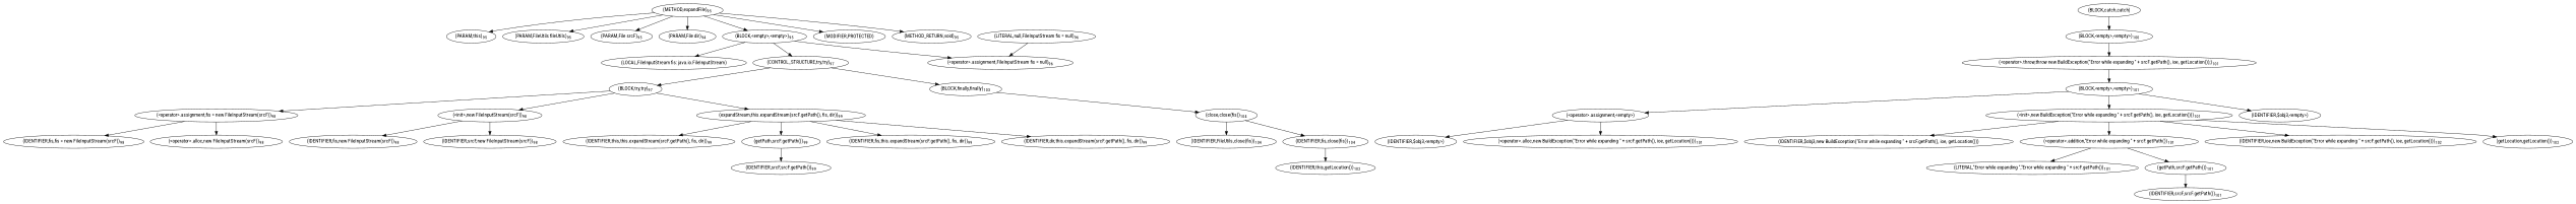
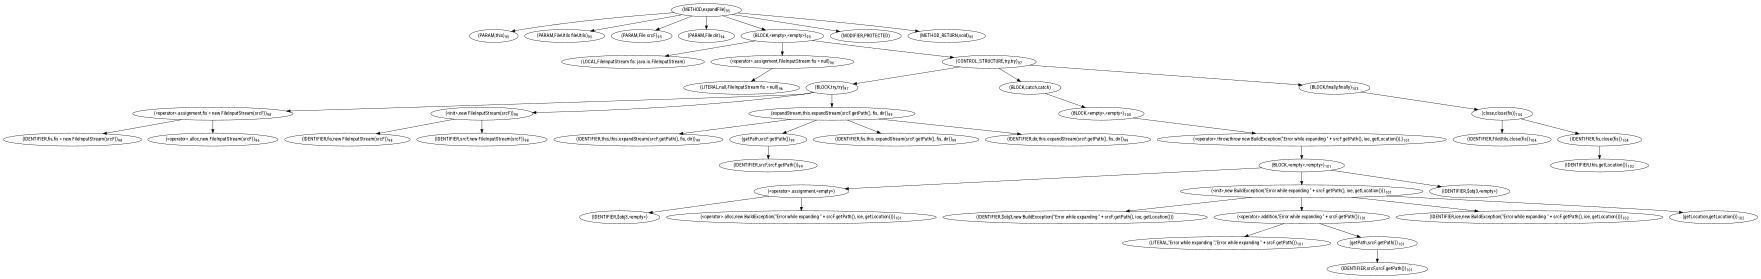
  digraph {
    fontname="Roboto Condensed"
    node [fontname="Roboto Condensed"]
    edge [fontname="Roboto Condensed"]
    n1 [label=<(METHOD,expandFile)<SUB>95</SUB>>]
    n2 [label=<(PARAM,this)<SUB>95</SUB>>]
    n3 [label=<(PARAM,FileUtils fileUtils)<SUB>95</SUB>>]
    n4 [label=<(PARAM,File srcF)<SUB>95</SUB>>]
    n5 [label=<(PARAM,File dir)<SUB>94</SUB>>]
    n6 [label=<(BLOCK,&lt;empty&gt;,&lt;empty&gt;)<SUB>95</SUB>>]
    n7 [label=<(MODIFIER,PROTECTED)>]
    n8 [label=<(METHOD_RETURN,void)<SUB>95</SUB>>]
    n9 [label=<(LOCAL,FileInputStream fis: java.io.FileInputStream)>]
    n10 [label=<(&lt;operator&gt;.assignment,FileInputStream fis = null)<SUB>96</SUB>>]
    n11 [label=<(CONTROL_STRUCTURE,try,try)<SUB>97</SUB>>]
    n12 [label=<(LITERAL,null,FileInputStream fis = null)<SUB>96</SUB>>]
    n13 [label=<(BLOCK,try,try)<SUB>97</SUB>>]
    n14 [label=<(BLOCK,catch,catch)>]
    n15 [label=<(BLOCK,finally,finally)<SUB>103</SUB>>]
    n16 [label=<(&lt;operator&gt;.assignment,fis = new FileInputStream(srcF))<SUB>98</SUB>>]
    n17 [label=<(&lt;init&gt;,new FileInputStream(srcF))<SUB>98</SUB>>]
    n18 [label=<(expandStream,this.expandStream(srcF.getPath(), fis, dir))<SUB>99</SUB>>]
    n19 [label=<(BLOCK,&lt;empty&gt;,&lt;empty&gt;)<SUB>100</SUB>>]
    n20 [label=<(close,close(fis))<SUB>104</SUB>>]
    n21 [label=<(IDENTIFIER,fis,fis = new FileInputStream(srcF))<SUB>98</SUB>>]
-   n22 [label=<(&lt;operator&gt;.alloc,new FileInputStream(srcF))<SUB>98</SUB>>]
+   n22 [label=<(&lt;operator&gt;.alloc,new FileInputStream(srcF))<SUB>96</SUB>>]
    n23 [label=<(IDENTIFIER,fis,new FileInputStream(srcF))<SUB>98</SUB>>]
    n24 [label=<(IDENTIFIER,srcF,new FileInputStream(srcF))<SUB>98</SUB>>]
    n25 [label=<(IDENTIFIER,this,this.expandStream(srcF.getPath(), fis, dir))<SUB>99</SUB>>]
    n26 [label=<(getPath,srcF.getPath())<SUB>99</SUB>>]
    n27 [label=<(IDENTIFIER,fis,this.expandStream(srcF.getPath(), fis, dir))<SUB>99</SUB>>]
    n28 [label=<(IDENTIFIER,dir,this.expandStream(srcF.getPath(), fis, dir))<SUB>99</SUB>>]
    n29 [label=<(IDENTIFIER,srcF,srcF.getPath())<SUB>99</SUB>>]
    n30 [label=<(&lt;operator&gt;.throw,throw new BuildException(&quot;Error while expanding &quot; + srcF.getPath(), ioe, getLocation());)<SUB>101</SUB>>]
    n31 [label=<(BLOCK,&lt;empty&gt;,&lt;empty&gt;)<SUB>101</SUB>>]
    n32 [label=<(&lt;operator&gt;.assignment,&lt;empty&gt;)>]
    n33 [label=<(&lt;init&gt;,new BuildException(&quot;Error while expanding &quot; + srcF.getPath(), ioe, getLocation()))<SUB>101</SUB>>]
    n34 [label=<(IDENTIFIER,$obj3,&lt;empty&gt;)>]
    n35 [label=<(IDENTIFIER,$obj3,&lt;empty&gt;)>]
    n36 [label=<(&lt;operator&gt;.alloc,new BuildException(&quot;Error while expanding &quot; + srcF.getPath(), ioe, getLocation()))<SUB>101</SUB>>]
    n37 [label=<(IDENTIFIER,$obj3,new BuildException(&quot;Error while expanding &quot; + srcF.getPath(), ioe, getLocation()))>]
    n38 [label=<(&lt;operator&gt;.addition,&quot;Error while expanding &quot; + srcF.getPath())<SUB>101</SUB>>]
    n39 [label=<(IDENTIFIER,ioe,new BuildException(&quot;Error while expanding &quot; + srcF.getPath(), ioe, getLocation()))<SUB>102</SUB>>]
    n40 [label=<(getLocation,getLocation())<SUB>102</SUB>>]
    n41 [label=<(LITERAL,&quot;Error while expanding &quot;,&quot;Error while expanding &quot; + srcF.getPath())<SUB>101</SUB>>]
    n42 [label=<(getPath,srcF.getPath())<SUB>101</SUB>>]
    n43 [label=<(IDENTIFIER,srcF,srcF.getPath())<SUB>101</SUB>>]
    n44 [label=<(IDENTIFIER,this,getLocation())<SUB>102</SUB>>]
    n45 [label=<(IDENTIFIER,FileUtils,close(fis))<SUB>104</SUB>>]
    n46 [label=<(IDENTIFIER,fis,close(fis))<SUB>104</SUB>>]
    n1 -> n2
    n1 -> n3
    n1 -> n4
    n1 -> n5
    n1 -> n6
    n1 -> n7
    n1 -> n8
    n6 -> n9
    n6 -> n10
    n6 -> n11
-   n12 -> n10
+   n10 -> n12
    n11 -> n13
+   n11 -> n14
    n11 -> n15
    n13 -> n16
    n13 -> n17
    n13 -> n18
    n14 -> n19
    n15 -> n20
    n16 -> n21
    n16 -> n22
    n17 -> n23
    n17 -> n24
    n18 -> n25
    n18 -> n26
    n18 -> n27
    n18 -> n28
    n19 -> n30
    n20 -> n45
    n20 -> n46
    n26 -> n29
    n30 -> n31
    n31 -> n32
    n31 -> n33
    n31 -> n34
    n32 -> n35
    n32 -> n36
    n33 -> n37
    n33 -> n38
    n33 -> n39
    n33 -> n40
    n38 -> n41
    n38 -> n42
    n42 -> n43
    n46 -> n44
  }
